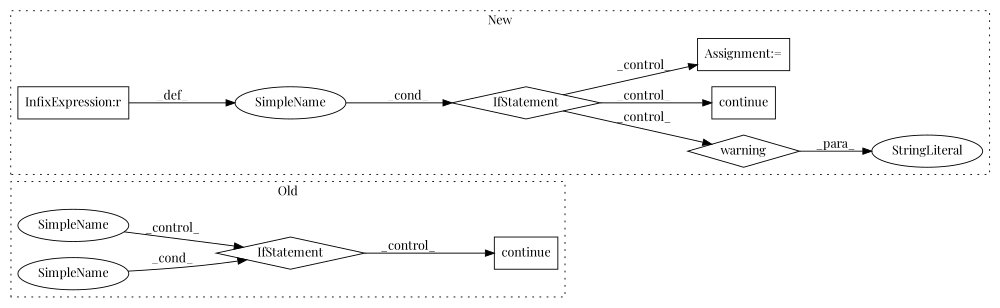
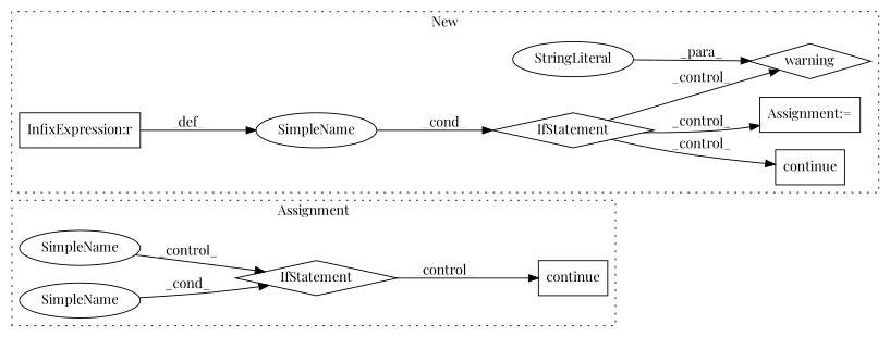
  digraph {
    fontname="Playfair Display"
    rankdir=LR
    node [a=42 fontname="Playfair Display" shape=box]
    edge [fontname="Playfair Display"]
    n1 [a=18 l=9 label=continue s=12494]
    n2 [a=25 l="4,2" label=IfStatement s="12352,12378" shape=diamond]
    n3 [label=SimpleName shape=ellipse]
    n4 [label=SimpleName shape=ellipse]
    n5 [a=32 l="8,1" label=warning s="12065,12143" shape=diamond]
    n6 [a=45 l=31 label=StringLiteral s=12073 shape=ellipse]
    n7 [label=SimpleName shape=ellipse]
    n8 [a=18 l=9 label=continue s=12154]
    n9 [a=7 l=1 label="Assignment:=" s=12239]
    n10 [a=25 l="4,2" label=IfStatement s="12003,12049" shape=diamond]
    n11 [a=27 l=4 label="InfixExpression:r" s=12020]
    subgraph cluster_1 {
-     label=Old
+     label=Assignment
      style=dotted
      n1
      n2
      n3
      n4
    }
    subgraph cluster_2 {
      label=New
      style=dotted
      n5
      n6
      n7
      n8
      n9
      n10
      n11
    }
    n2 -> n1 [label=_control_]
    n3 -> n2 [label=_control_]
    n4 -> n2 [label=_cond_]
-   n5 -> n6 [label=_para_]
+   n6 -> n5 [label=_para_]
    n7 -> n10 [label=_cond_]
    n10 -> n5 [label=_control_]
    n10 -> n8 [label=_control_]
    n10 -> n9 [label=_control_]
    n11 -> n7 [label=_def_]
  }
